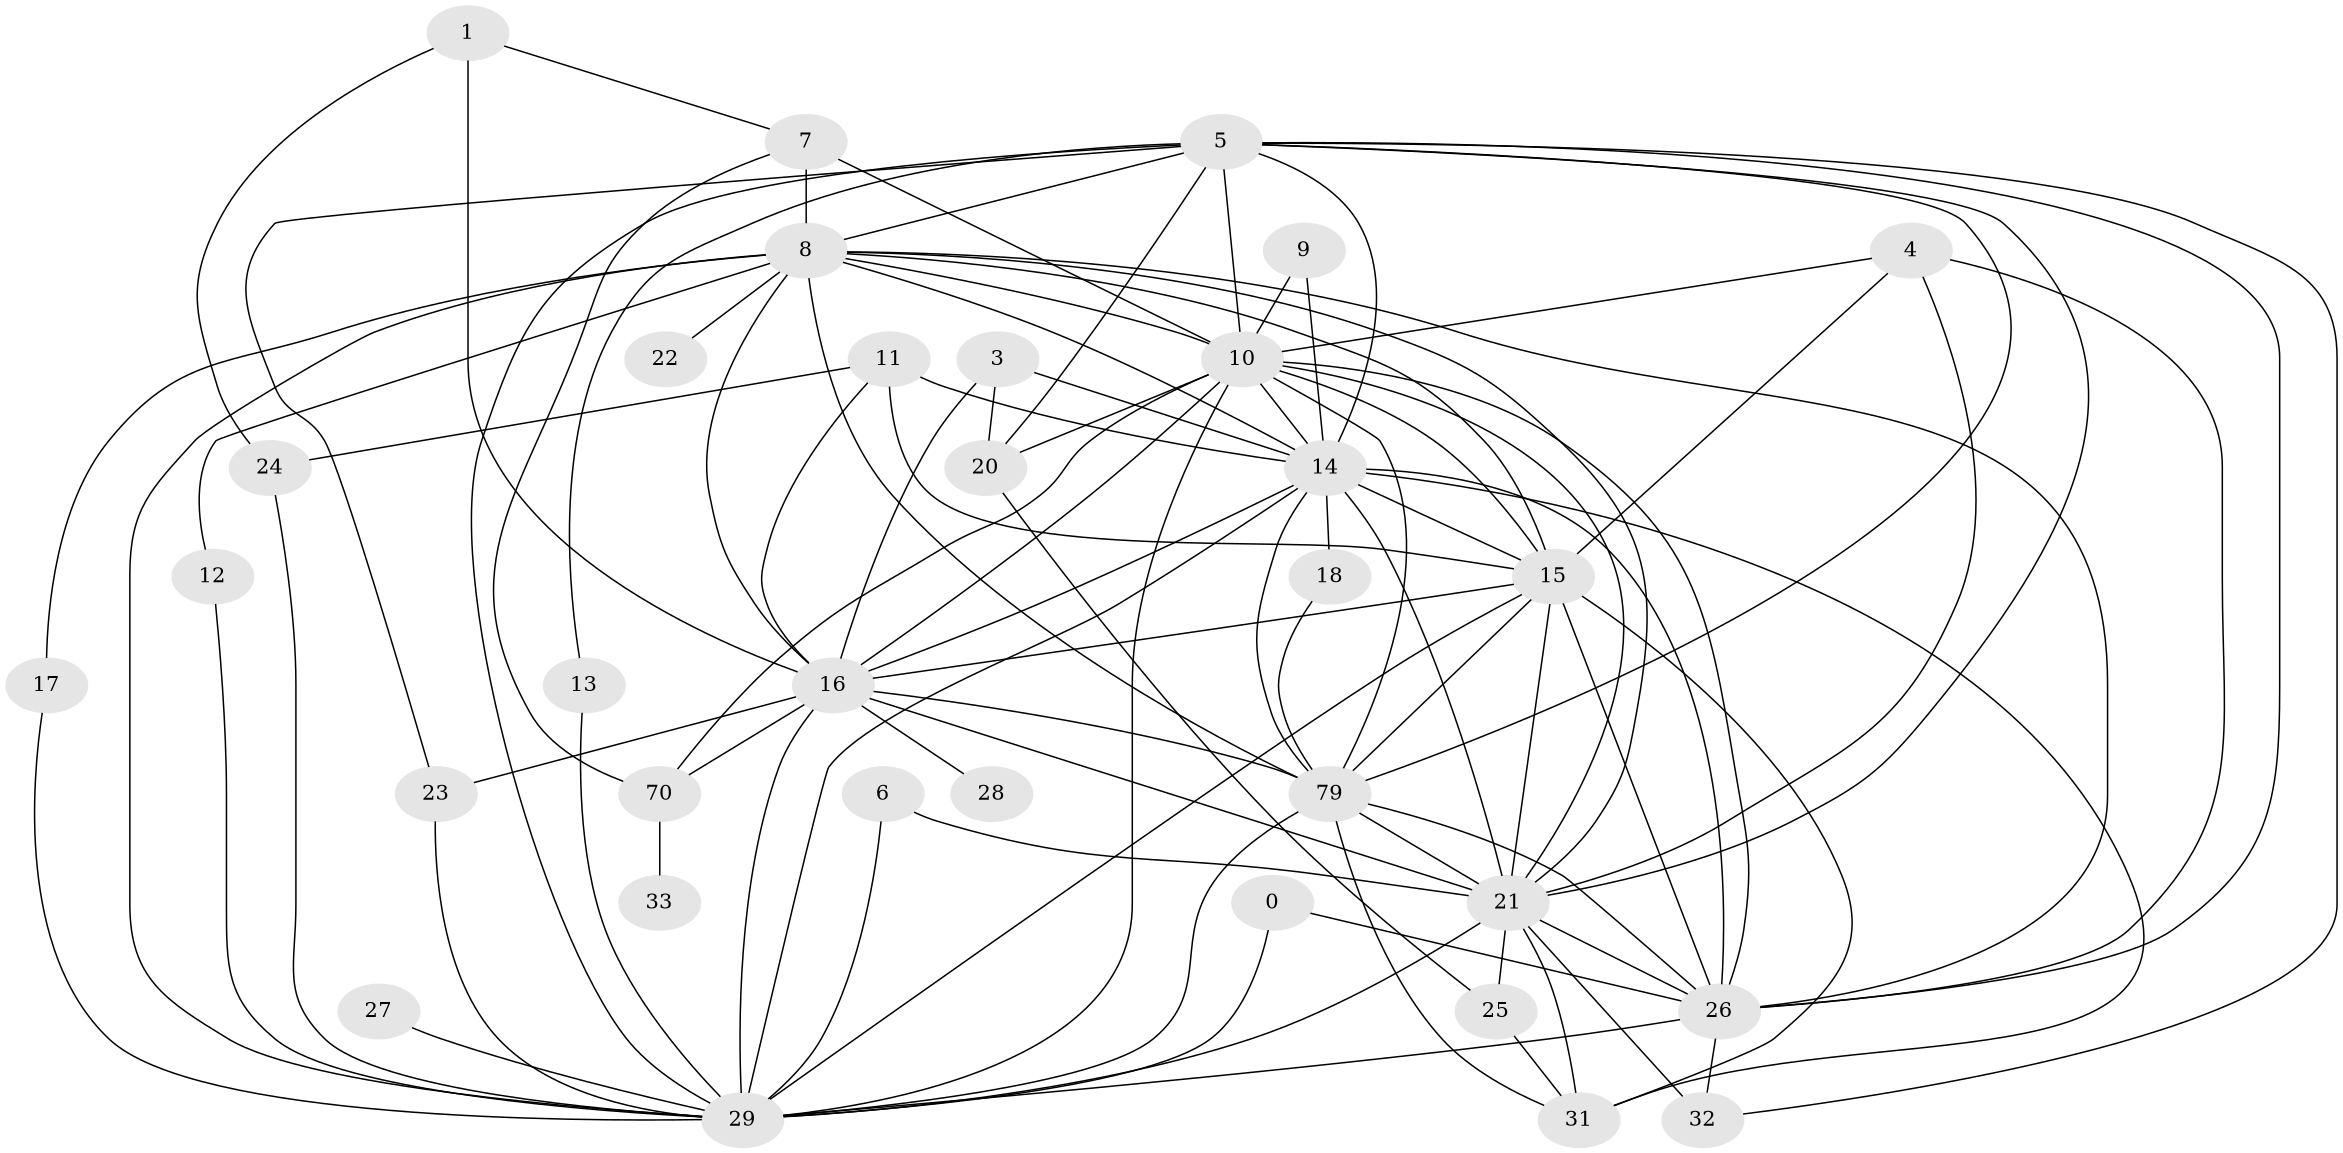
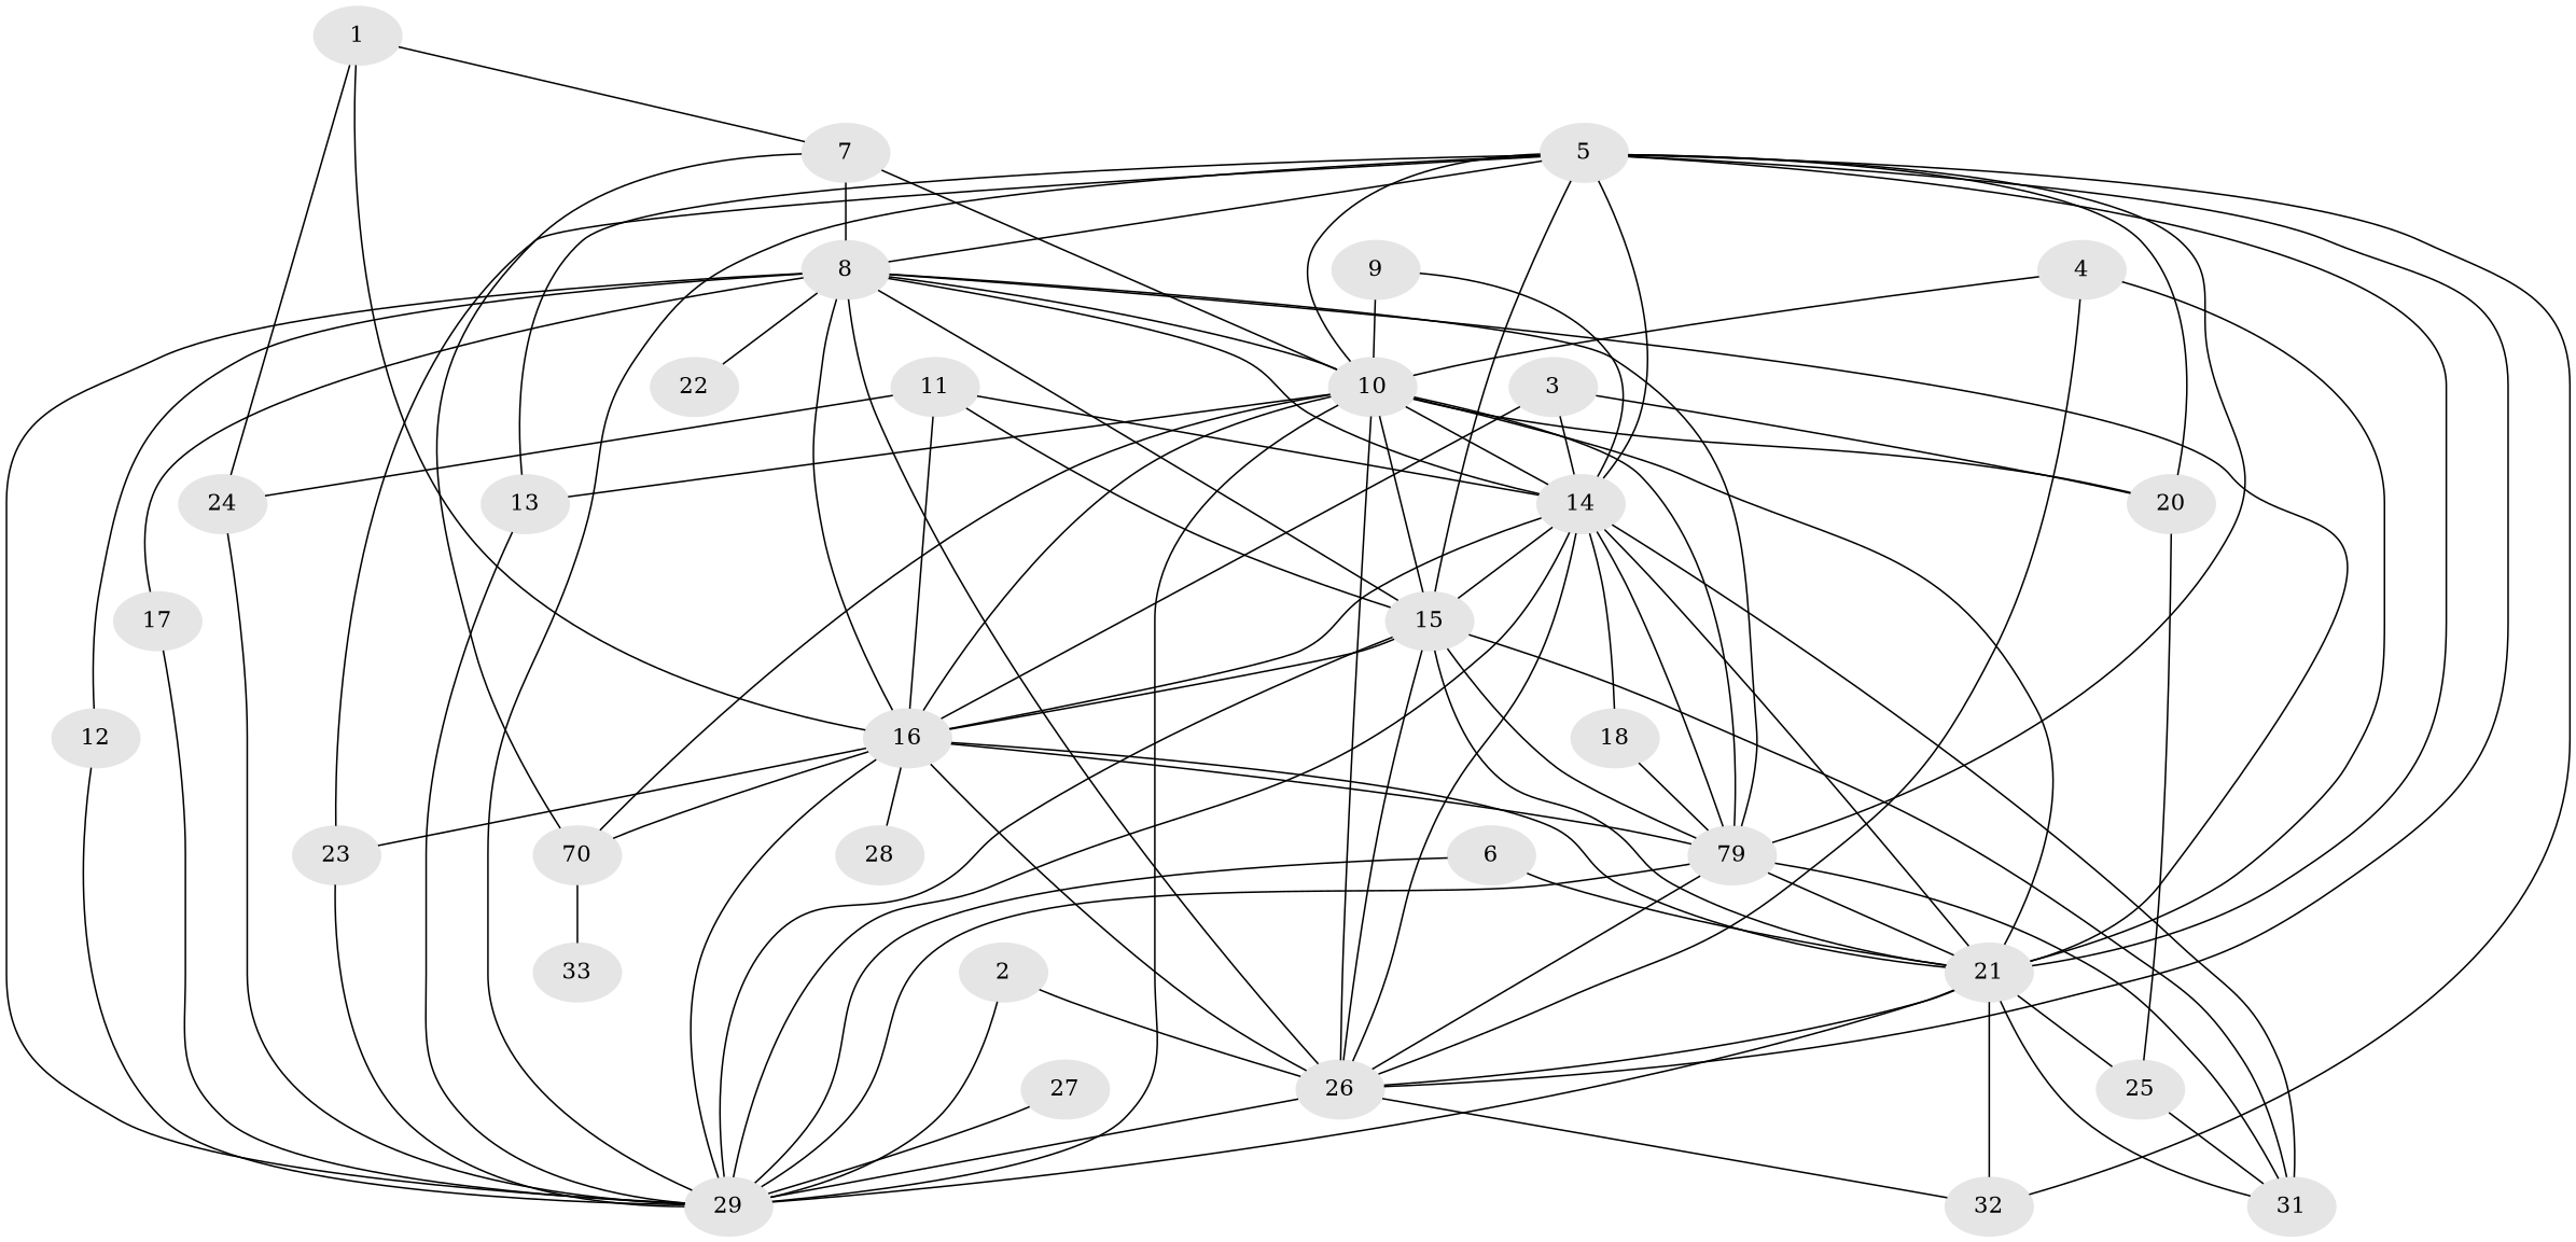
  graph {
    node [color=gray90 style=filled]
    edge [weight=1.0]
    1
    7
    16
    24
    10
    8
    n7 [label=70]
    29
    26
    21
    n11 [label=79]
    23
    28
-   2 [label=0]
+   2
    32
    3
    14
    20
    15
    18
    31
    25
    4
    13
    5
    12
    17
    22
    6
    33
    9
    11
    27
    1 -- 7
    1 -- 16
    1 -- 24
    7 -- 10
    7 -- 8 [weight=2.0]
    7 -- n7
    16 -- n7
    16 -- 29 [weight=3.0]
+   16 -- 26 [weight=2.0]
    16 -- 21
    16 -- n11
    16 -- 23
    16 -- 28
    24 -- 29
    10 -- 16
    10 -- n7
    10 -- 29 [weight=2.0]
    10 -- 26
    10 -- 21 [weight=2.0]
    10 -- n11
    10 -- 14
    10 -- 20
    10 -- 15 [weight=2.0]
+   10 -- 13
    8 -- 16
    8 -- 10
    8 -- 29
    8 -- 26 [weight=2.0]
    8 -- 21
    8 -- n11 [weight=2.0]
    8 -- 14
    8 -- 15
    8 -- 12
    8 -- 17
    8 -- 22
    n7 -- 33
    26 -- 29
    26 -- 32
    21 -- 29
    21 -- 26 [weight=2.0]
    21 -- 32 [weight=2.0]
    21 -- 31
    21 -- 25
    n11 -- 29
    n11 -- 26
    n11 -- 21
    n11 -- 31
    23 -- 29
    2 -- 29
    2 -- 26
    3 -- 16
    3 -- 14
    3 -- 20
    14 -- 16
    14 -- 29
    14 -- 26
    14 -- 21
    14 -- n11
    14 -- 15 [weight=2.0]
    14 -- 18 [weight=2.0]
    14 -- 31
    20 -- 25
    15 -- 16 [weight=2.0]
    15 -- 29 [weight=2.0]
    15 -- 26 [weight=3.0]
    15 -- 21 [weight=2.0]
    15 -- n11
    15 -- 31
    18 -- n11 [weight=2.0]
    25 -- 31
    4 -- 10
    4 -- 26
    4 -- 21
    13 -- 29
    5 -- 10
    5 -- 8
    5 -- 29
    5 -- 26
    5 -- 21
    5 -- n11
    5 -- 23
    5 -- 32
    5 -- 14
    5 -- 20
-   4 -- 15
+   5 -- 15
    5 -- 13
    12 -- 29
    17 -- 29
    6 -- 29
    6 -- 21
    9 -- 10
    9 -- 14 [weight=2.0]
    11 -- 16 [weight=2.0]
    11 -- 24
    11 -- 14
    11 -- 15
    27 -- 29
  }
